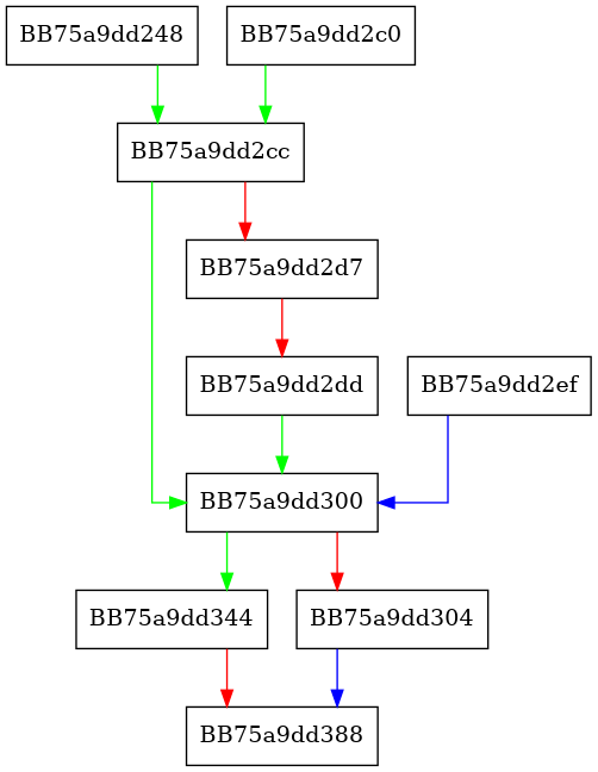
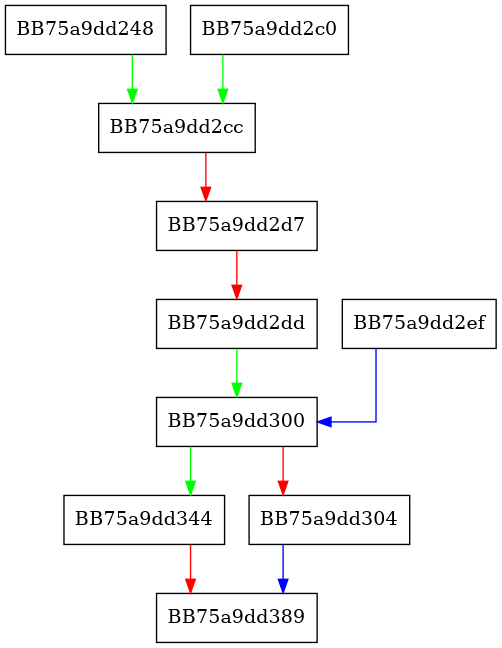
  digraph {
    splines=ortho
    node [shape=box]
    edge [color=green]
    BB75a9dd248
    BB75a9dd2cc
    BB75a9dd300
    BB75a9dd2d7
    BB75a9dd2c0
    BB75a9dd344
    BB75a9dd304
    BB75a9dd2dd
    BB75a9dd2ef
-   BB75a9dd388
+   BB75a9dd388 [label=BB75a9dd389]
    BB75a9dd248 -> BB75a9dd2cc
-   BB75a9dd2cc -> BB75a9dd300
    BB75a9dd2cc -> BB75a9dd2d7 [color=red]
    BB75a9dd300 -> BB75a9dd344
    BB75a9dd300 -> BB75a9dd304 [color=red]
    BB75a9dd2d7 -> BB75a9dd2dd [color=red]
    BB75a9dd2c0 -> BB75a9dd2cc
    BB75a9dd344 -> BB75a9dd388 [color=red]
    BB75a9dd304 -> BB75a9dd388 [color=blue]
    BB75a9dd2dd -> BB75a9dd300
    BB75a9dd2ef -> BB75a9dd300 [color=blue]
  }
